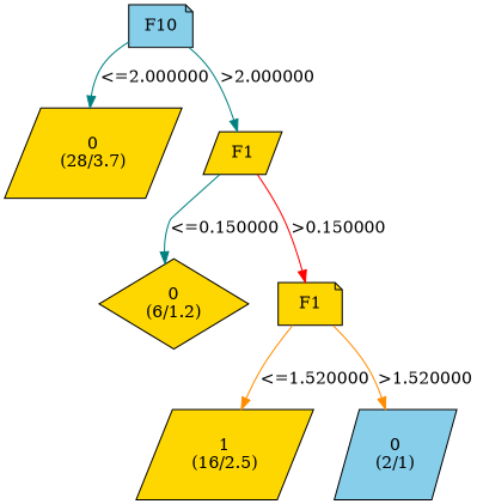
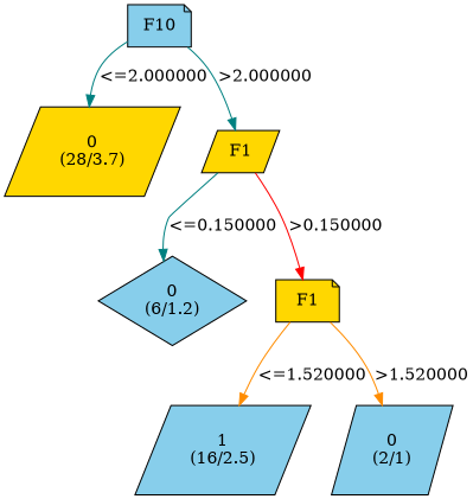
  digraph {
    node [fillcolor=gold shape=parallelogram style=filled]
    edge [color=teal]
    n1 [fillcolor=skyblue label="F10\n" shape=note]
    n2 [label="0\n(28/3.7)"]
    n3 [label="F1\n"]
-   n4 [label="0\n(6/1.2)" shape=diamond]
+   n4 [fillcolor=skyblue label="0\n(6/1.2)" shape=diamond]
    n5 [label="F1\n" shape=note]
-   n6 [label="1\n(16/2.5)"]
+   n6 [fillcolor=skyblue label="1\n(16/2.5)"]
    n7 [fillcolor=skyblue label="0\n(2/1)"]
    n1 -> n2 [label="<=2.000000"]
    n1 -> n3 [label=">2.000000"]
    n3 -> n4 [label="<=0.150000"]
    n3 -> n5 [color=red label=">0.150000"]
    n5 -> n6 [color=darkorange label="<=1.520000"]
    n5 -> n7 [color=darkorange label=">1.520000"]
  }
